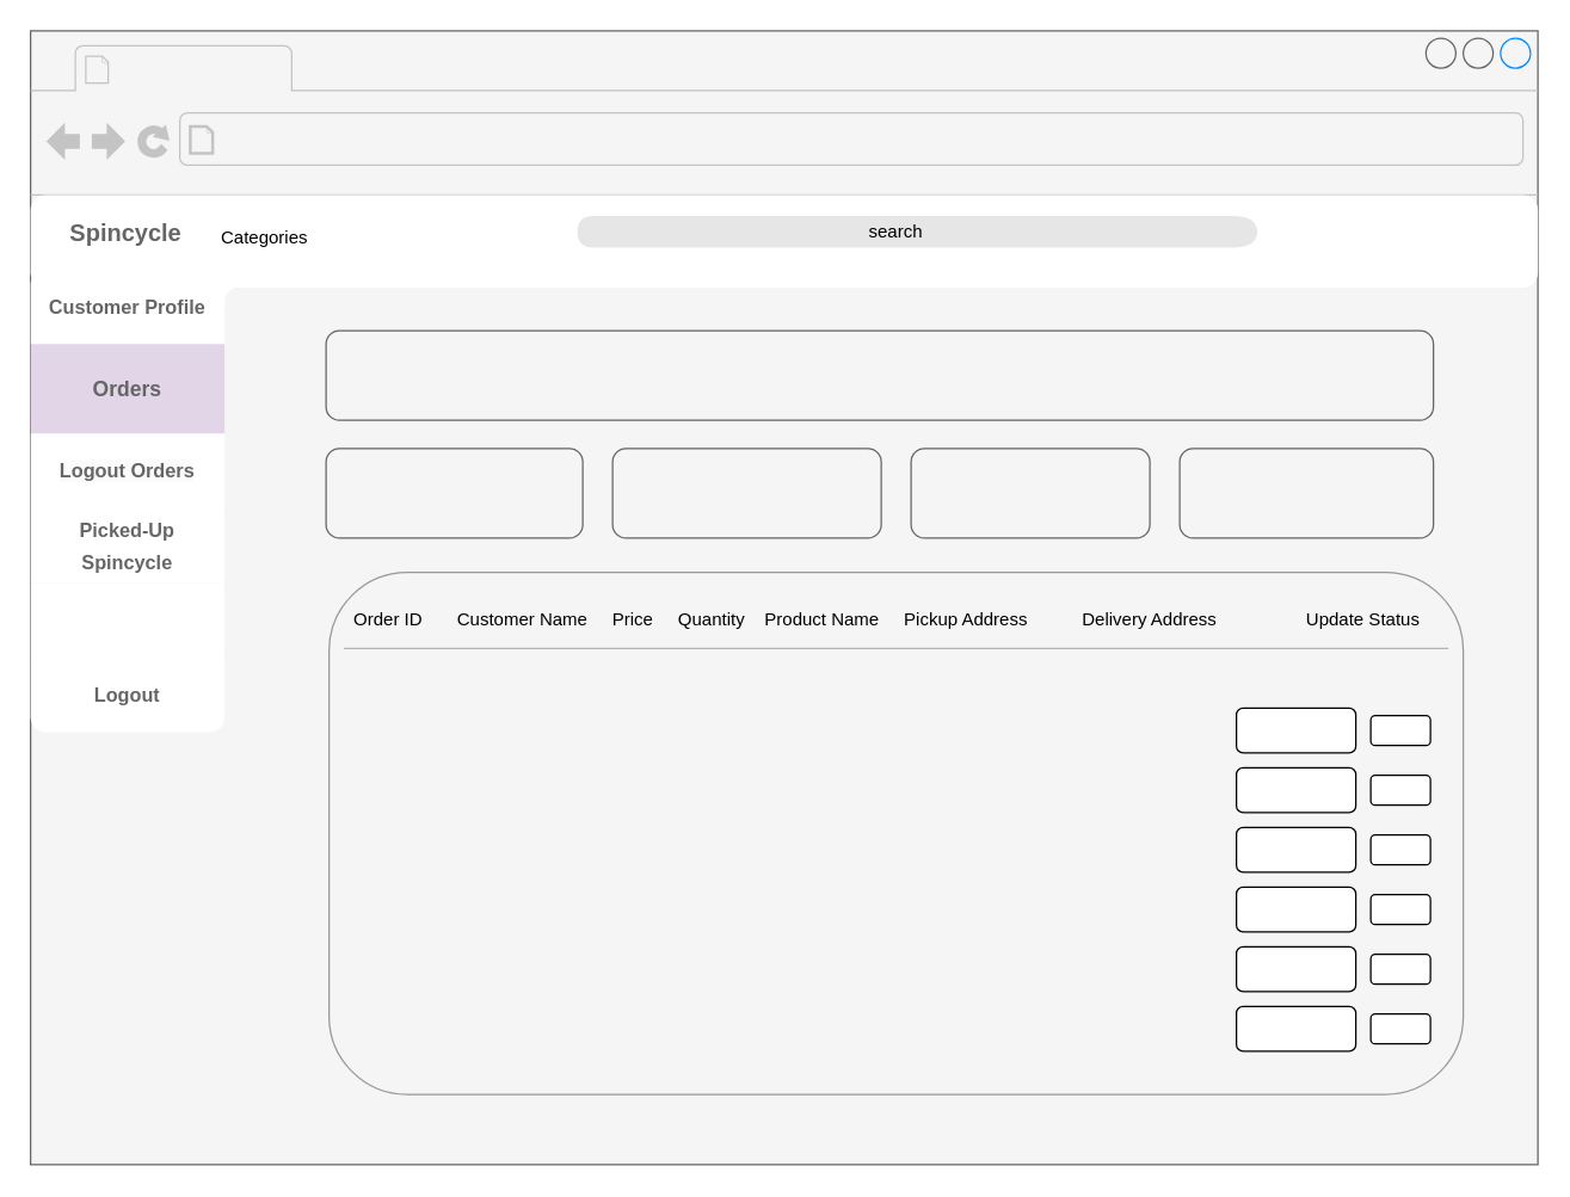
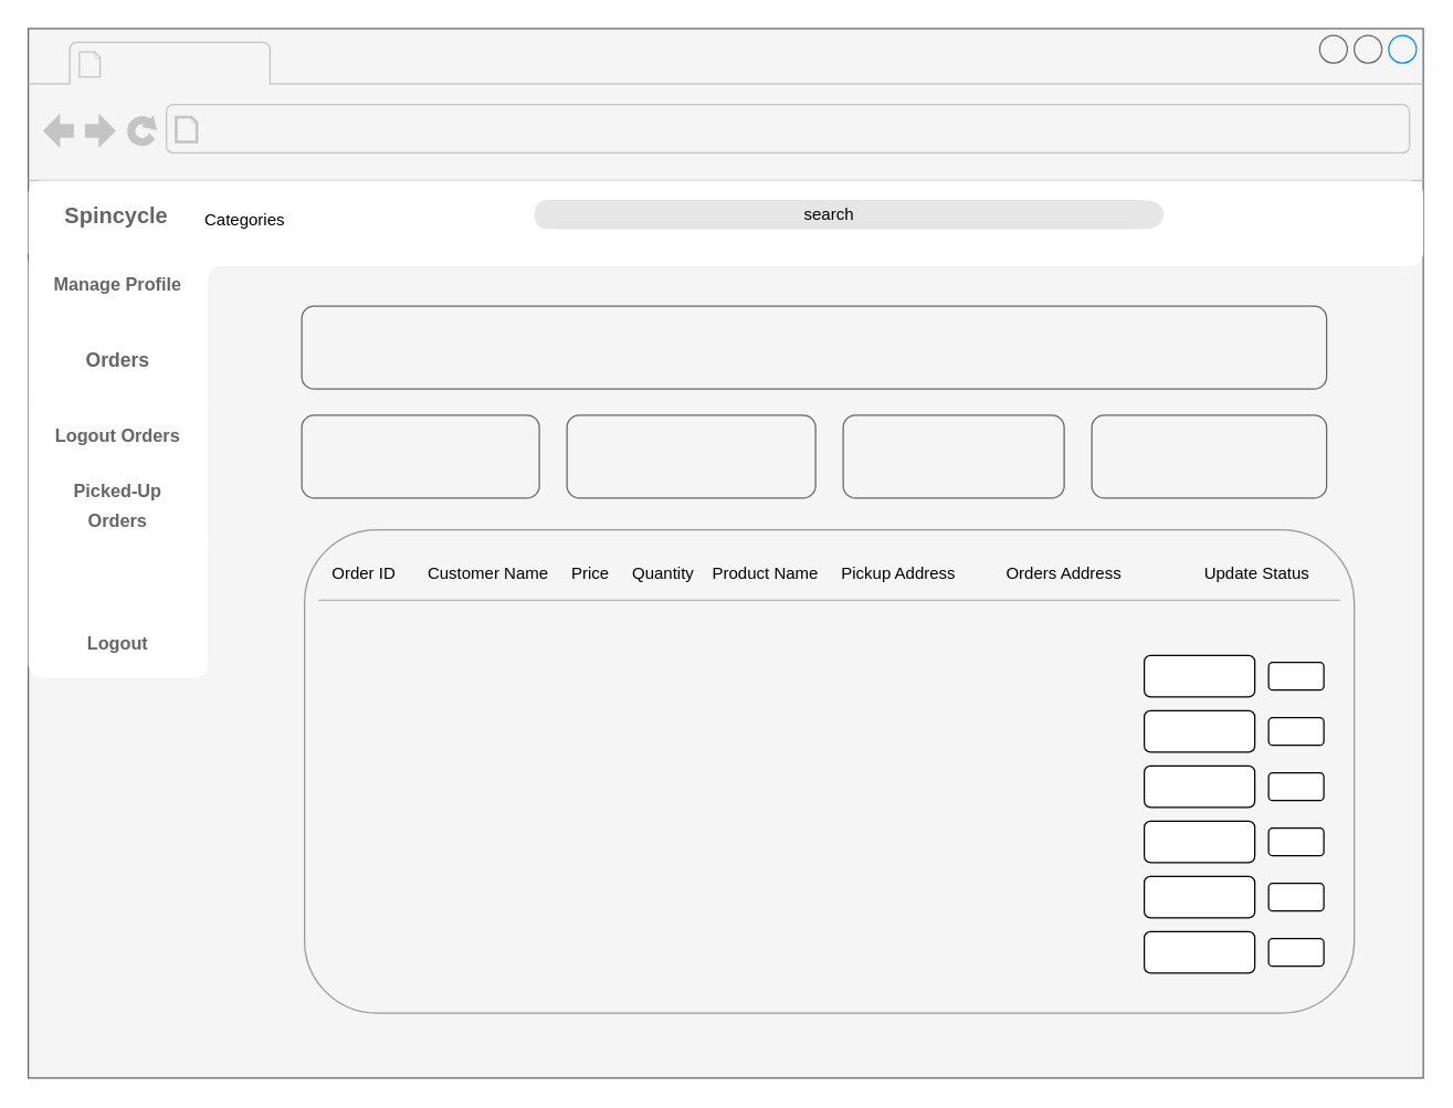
  <mxCell id="0" />
  <mxCell id="1" parent="0" />
  <mxCell id="2" value="" style="strokeWidth=1;shadow=0;dashed=0;align=center;html=1;shape=mxgraph.mockup.containers.browserWindow;rSize=0;strokeColor2=#008cff;strokeColor3=#c4c4c4;mainText=,;recursiveResize=0;movable=1;resizable=1;rotatable=1;deletable=1;editable=1;locked=0;connectable=1;labelBorderColor=default;fillColor=#f5f5f5;fontColor=#333333;strokeColor=#666666;" parent="1" vertex="1"><mxGeometry x="20" y="20" width="1010" height="760" as="geometry" /></mxCell>
  <mxCell id="3" value="" style="strokeWidth=0;shadow=0;dashed=0;align=center;html=1;shape=mxgraph.mockup.buttons.multiButton;mainText=;subText=;fillColor=#FFFFFF;fontColor=#B3B3B3;strokeColor=none;" parent="2" vertex="1"><mxGeometry y="110" width="1010" height="62" as="geometry" /></mxCell>
  <mxCell id="4" value="" style="strokeWidth=1;shadow=0;dashed=0;align=center;html=1;shape=mxgraph.mockup.anchor;fontSize=16;fontColor=#ffffff;fontStyle=1;whiteSpace=wrap;" parent="3" vertex="1"><mxGeometry y="5.636" width="1010.0" height="14.091" as="geometry" /></mxCell>
  <mxCell id="5" value="" style="strokeWidth=1;shadow=0;dashed=0;align=center;html=1;shape=mxgraph.mockup.anchor;fontSize=12;fontColor=#ffffff;fontStyle=1;whiteSpace=wrap;" parent="3" vertex="1"><mxGeometry y="21.136" width="1010.0" height="7.045" as="geometry" /></mxCell>
  <mxCell id="6" value="" style="shape=or;whiteSpace=wrap;html=1;rotation=-180;strokeWidth=0;fillColor=#E6E6E6;strokeColor=none;" parent="3" vertex="1"><mxGeometry x="366.394" y="14.091" width="10.745" height="21.136" as="geometry" /></mxCell>
  <mxCell id="7" value="" style="shape=or;whiteSpace=wrap;html=1;rotation=0;strokeWidth=0;fillColor=#E6E6E6;strokeColor=none;" parent="3" vertex="1"><mxGeometry x="804.777" y="14.091" width="17.191" height="21.136" as="geometry" /></mxCell>
  <mxCell id="8" value="" style="rounded=0;whiteSpace=wrap;html=1;fillColor=#E6E6E6;strokeColor=none;" parent="3" vertex="1"><mxGeometry x="376.064" y="14.091" width="429.787" height="21.136" as="geometry" /></mxCell>
  <mxCell id="9" value="" style="verticalLabelPosition=bottom;verticalAlign=top;html=1;shape=mxgraph.basic.plaque;dx=6;whiteSpace=wrap;strokeWidth=0;strokeColor=none;" parent="3" vertex="1"><mxGeometry x="34.053" y="5.509" width="107.447" height="67.636" as="geometry" /></mxCell>
  <mxCell id="10" value="Categories" style="text;html=1;align=center;verticalAlign=middle;whiteSpace=wrap;rounded=0;" parent="3" vertex="1"><mxGeometry x="127" y="14.09" width="60" height="30" as="geometry" /></mxCell>
  <mxCell id="11" value="search" style="text;html=1;align=center;verticalAlign=middle;whiteSpace=wrap;rounded=0;" vertex="1" parent="3"><mxGeometry x="550" y="9.66" width="60" height="30" as="geometry" /></mxCell>
  <mxCell id="12" value="" style="rounded=1;whiteSpace=wrap;html=1;fillColor=#f5f5f5;fontColor=#333333;strokeColor=#666666;" parent="2" vertex="1"><mxGeometry x="198" y="280" width="172" height="60" as="geometry" /></mxCell>
  <mxCell id="13" value="" style="rounded=1;whiteSpace=wrap;html=1;fillColor=#f5f5f5;fontColor=#333333;strokeColor=#666666;" parent="2" vertex="1"><mxGeometry x="390" y="280" width="180" height="60" as="geometry" /></mxCell>
  <mxCell id="14" value="" style="rounded=1;whiteSpace=wrap;html=1;fillColor=#f5f5f5;fontColor=#333333;strokeColor=#666666;" parent="2" vertex="1"><mxGeometry x="590" y="280" width="160" height="60" as="geometry" /></mxCell>
  <mxCell id="15" value="" style="rounded=1;whiteSpace=wrap;html=1;fillColor=#f5f5f5;fontColor=#333333;strokeColor=#666666;" parent="2" vertex="1"><mxGeometry x="770" y="280" width="170" height="60" as="geometry" /></mxCell>
  <mxCell id="16" value="" style="rounded=1;whiteSpace=wrap;html=1;fillColor=#f5f5f5;fontColor=#333333;strokeColor=#666666;" parent="2" vertex="1"><mxGeometry x="198" y="201" width="742" height="60" as="geometry" /></mxCell>
  <mxCell id="17" value="" style="swimlane;shape=mxgraph.bootstrap.anchor;strokeColor=#999999;fillColor=#FFFFFF;fontColor=#666666;fontStyle=0;childLayout=stackLayout;horizontal=1;startSize=0;horizontalStack=0;resizeParent=1;resizeParentMax=0;resizeLast=0;collapsible=0;marginBottom=0;whiteSpace=wrap;html=1;fontSize=8;" parent="2" vertex="1"><mxGeometry y="160" width="130" height="310" as="geometry" /></mxCell>
- <mxCell id="18" value="&lt;span style=&quot;color: rgb(102, 102, 102); font-size: 13px;&quot;&gt;Customer Profile&lt;/span&gt;" style="text;align=center;verticalAlign=middle;spacingLeft=10;spacingRight=10;overflow=hidden;points=[[0,0.5],[1,0.5]];portConstraint=eastwest;rotatable=0;whiteSpace=wrap;html=1;shape=mxgraph.mockup.topButton;rSize=10;fontSize=13;fontStyle=1;labelBackgroundColor=none;fillColor=#FFFFFF;fontColor=#333333;strokeColor=none;" parent="17" vertex="1"><mxGeometry width="130" height="50" as="geometry" /></mxCell>
- <mxCell id="19" value="Orders" style="rounded=0;whiteSpace=wrap;html=1;strokeColor=none;fontColor=#666666;fontSize=14;fontStyle=1;fillColor=#e1d5e7;strokeWidth=1;" parent="17" vertex="1"><mxGeometry y="50" width="130" height="60" as="geometry" /></mxCell>
+ <mxCell id="18" value="&lt;span style=&quot;color: rgb(102, 102, 102); font-size: 13px;&quot;&gt;Manage Profile&lt;/span&gt;" style="text;align=center;verticalAlign=middle;spacingLeft=10;spacingRight=10;overflow=hidden;points=[[0,0.5],[1,0.5]];portConstraint=eastwest;rotatable=0;whiteSpace=wrap;html=1;shape=mxgraph.mockup.topButton;rSize=10;fontSize=13;fontStyle=1;labelBackgroundColor=none;fillColor=#FFFFFF;fontColor=#333333;strokeColor=none;" parent="17" vertex="1"><mxGeometry width="130" height="50" as="geometry" /></mxCell>
+ <mxCell id="19" value="Orders" style="rounded=0;whiteSpace=wrap;html=1;strokeColor=none;fontColor=#666666;fontSize=14;fontStyle=1;fillColor=#FFFFFF;strokeWidth=1;" parent="17" vertex="1"><mxGeometry y="50" width="130" height="60" as="geometry" /></mxCell>
  <mxCell id="20" value="&#10;&lt;span style=&quot;color: rgb(102, 102, 102); font-family: Helvetica; font-size: 13px; font-style: normal; font-variant-ligatures: normal; font-variant-caps: normal; font-weight: 700; letter-spacing: normal; orphans: 2; text-align: center; text-indent: 0px; text-transform: none; widows: 2; word-spacing: 0px; -webkit-text-stroke-width: 0px; white-space: normal; background-color: rgb(251, 251, 251); text-decoration-thickness: initial; text-decoration-style: initial; text-decoration-color: initial; float: none; display: inline !important;&quot;&gt;Logout Orders&lt;/span&gt;&#10;&#10;" style="text;align=center;verticalAlign=middle;spacingLeft=10;spacingRight=10;overflow=hidden;points=[[0,0.5],[1,0.5]];portConstraint=eastwest;rotatable=0;whiteSpace=wrap;html=1;rSize=5;fontSize=13;fontStyle=1;rounded=0;fillColor=default;" parent="17" vertex="1"><mxGeometry y="110" width="130" height="50" as="geometry" /></mxCell>
- <mxCell id="21" value="&lt;span style=&quot;font-size: 13px;&quot;&gt;&lt;font color=&quot;#666666&quot;&gt;Picked-Up Spincycle&lt;/font&gt;&lt;/span&gt;" style="text;align=center;verticalAlign=middle;spacingLeft=10;spacingRight=10;overflow=hidden;points=[[0,0.5],[1,0.5]];portConstraint=eastwest;rotatable=0;whiteSpace=wrap;html=1;rSize=5;fontSize=17;fontStyle=1;rounded=0;fillColor=default;" parent="17" vertex="1"><mxGeometry y="160" width="130" height="50" as="geometry" /></mxCell>
+ <mxCell id="21" value="&lt;span style=&quot;font-size: 13px;&quot;&gt;&lt;font color=&quot;#666666&quot;&gt;Picked-Up Orders&lt;/font&gt;&lt;/span&gt;" style="text;align=center;verticalAlign=middle;spacingLeft=10;spacingRight=10;overflow=hidden;points=[[0,0.5],[1,0.5]];portConstraint=eastwest;rotatable=0;whiteSpace=wrap;html=1;rSize=5;fontSize=17;fontStyle=1;rounded=0;fillColor=default;" parent="17" vertex="1"><mxGeometry y="160" width="130" height="50" as="geometry" /></mxCell>
  <mxCell id="22" value="" style="text;align=center;verticalAlign=middle;spacingLeft=10;spacingRight=10;overflow=hidden;points=[[0,0.5],[1,0.5]];portConstraint=eastwest;rotatable=0;whiteSpace=wrap;html=1;rSize=5;fontSize=17;fontStyle=1;fillColor=default;" parent="17" vertex="1"><mxGeometry y="210" width="130" height="50" as="geometry" /></mxCell>
  <mxCell id="23" value="&lt;font color=&quot;#666666&quot;&gt;Logout&lt;/font&gt;" style="text;align=center;verticalAlign=middle;spacingLeft=10;spacingRight=10;overflow=hidden;points=[[0,0.5],[1,0.5]];portConstraint=eastwest;rotatable=0;whiteSpace=wrap;html=1;shape=mxgraph.mockup.bottomButton;rSize=10;fontSize=13;fontStyle=1;fillColor=default;" parent="17" vertex="1"><mxGeometry y="260" width="130" height="50" as="geometry" /></mxCell>
  <mxCell id="24" value="" style="rounded=1;whiteSpace=wrap;html=1;fillColor=none;strokeColor=#999999;" parent="1" vertex="1"><mxGeometry x="220" y="383" width="760" height="350" as="geometry" /></mxCell>
  <mxCell id="25" value="Spincycle" style="text;html=1;align=center;verticalAlign=middle;whiteSpace=wrap;rounded=0;fontColor=#666666;fontStyle=1;fontSize=16;" parent="1" vertex="1"><mxGeometry x="54" y="140" width="60" height="30" as="geometry" /></mxCell>
  <mxCell id="26" value="" style="endArrow=none;html=1;rounded=0;endSize=2;strokeColor=#B3B3B3;" parent="1" edge="1"><mxGeometry width="50" height="50" relative="1" as="geometry"><mxPoint x="230" y="434" as="sourcePoint" /><mxPoint x="970" y="434" as="targetPoint" /></mxGeometry></mxCell>
  <mxCell id="27" value="" style="rounded=1;whiteSpace=wrap;html=1;" parent="1" vertex="1"><mxGeometry x="828" y="474" width="80" height="30" as="geometry" /></mxCell>
- <mxCell id="28" value="Order ID&amp;nbsp; &amp;nbsp; &amp;nbsp; &amp;nbsp;Customer Name&amp;nbsp; &amp;nbsp; &amp;nbsp;Price&amp;nbsp; &amp;nbsp; &amp;nbsp;Quantity&amp;nbsp; &amp;nbsp; Product Name&amp;nbsp; &amp;nbsp; &amp;nbsp;Pickup Address&amp;nbsp; &amp;nbsp; &amp;nbsp; &amp;nbsp; &amp;nbsp; &amp;nbsp;Delivery Address&amp;nbsp; &amp;nbsp; &amp;nbsp; &amp;nbsp; &amp;nbsp; &amp;nbsp; &amp;nbsp; &amp;nbsp; &amp;nbsp; Update Status" style="text;html=1;align=center;verticalAlign=middle;whiteSpace=wrap;rounded=0;" parent="1" vertex="1"><mxGeometry x="234" y="400" width="720" height="30" as="geometry" /></mxCell>
+ <mxCell id="28" value="Order ID&amp;nbsp; &amp;nbsp; &amp;nbsp; &amp;nbsp;Customer Name&amp;nbsp; &amp;nbsp; &amp;nbsp;Price&amp;nbsp; &amp;nbsp; &amp;nbsp;Quantity&amp;nbsp; &amp;nbsp; Product Name&amp;nbsp; &amp;nbsp; &amp;nbsp;Pickup Address&amp;nbsp; &amp;nbsp; &amp;nbsp; &amp;nbsp; &amp;nbsp; &amp;nbsp;Orders Address&amp;nbsp; &amp;nbsp; &amp;nbsp; &amp;nbsp; &amp;nbsp; &amp;nbsp; &amp;nbsp; &amp;nbsp; &amp;nbsp; Update Status" style="text;html=1;align=center;verticalAlign=middle;whiteSpace=wrap;rounded=0;" parent="1" vertex="1"><mxGeometry x="234" y="400" width="720" height="30" as="geometry" /></mxCell>
  <mxCell id="29" value="" style="rounded=1;whiteSpace=wrap;html=1;" parent="1" vertex="1"><mxGeometry x="828" y="514" width="80" height="30" as="geometry" /></mxCell>
  <mxCell id="30" value="" style="rounded=1;whiteSpace=wrap;html=1;" parent="1" vertex="1"><mxGeometry x="828" y="554" width="80" height="30" as="geometry" /></mxCell>
  <mxCell id="31" value="" style="rounded=1;whiteSpace=wrap;html=1;" parent="1" vertex="1"><mxGeometry x="828" y="594" width="80" height="30" as="geometry" /></mxCell>
  <mxCell id="32" value="" style="rounded=1;whiteSpace=wrap;html=1;" parent="1" vertex="1"><mxGeometry x="828" y="634" width="80" height="30" as="geometry" /></mxCell>
  <mxCell id="33" value="" style="rounded=1;whiteSpace=wrap;html=1;" parent="1" vertex="1"><mxGeometry x="828" y="674" width="80" height="30" as="geometry" /></mxCell>
  <mxCell id="34" value="" style="rounded=1;whiteSpace=wrap;html=1;" parent="1" vertex="1"><mxGeometry x="918" y="479" width="40" height="20" as="geometry" /></mxCell>
  <mxCell id="35" value="" style="rounded=1;whiteSpace=wrap;html=1;" parent="1" vertex="1"><mxGeometry x="918" y="519" width="40" height="20" as="geometry" /></mxCell>
  <mxCell id="36" value="" style="rounded=1;whiteSpace=wrap;html=1;" parent="1" vertex="1"><mxGeometry x="918" y="559" width="40" height="20" as="geometry" /></mxCell>
  <mxCell id="37" value="" style="rounded=1;whiteSpace=wrap;html=1;" parent="1" vertex="1"><mxGeometry x="918" y="599" width="40" height="20" as="geometry" /></mxCell>
  <mxCell id="38" value="" style="rounded=1;whiteSpace=wrap;html=1;" parent="1" vertex="1"><mxGeometry x="918" y="639" width="40" height="20" as="geometry" /></mxCell>
  <mxCell id="39" value="" style="rounded=1;whiteSpace=wrap;html=1;" parent="1" vertex="1"><mxGeometry x="918" y="679" width="40" height="20" as="geometry" /></mxCell>
